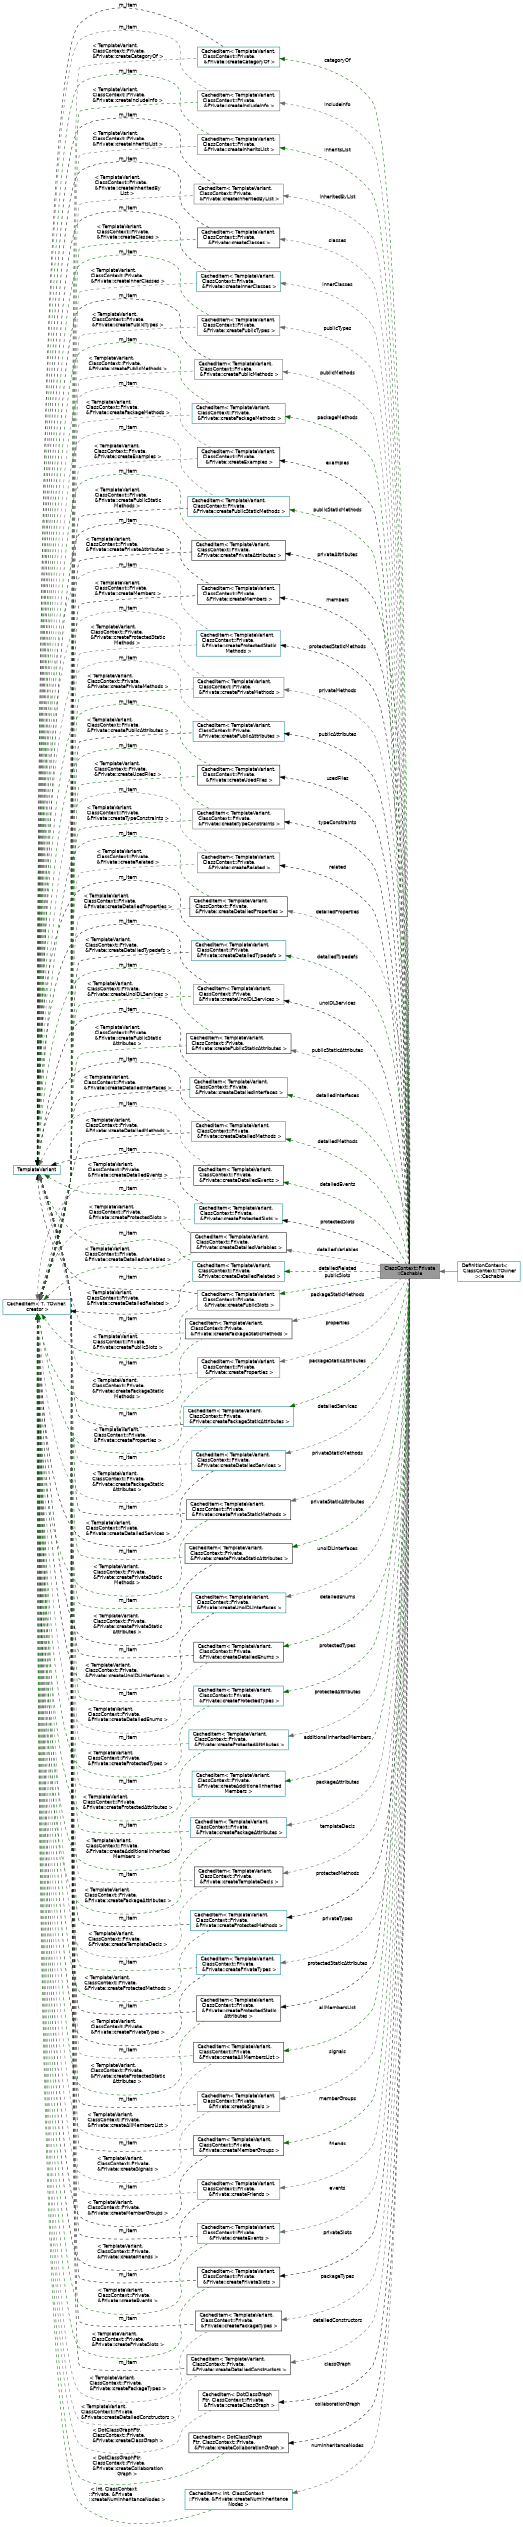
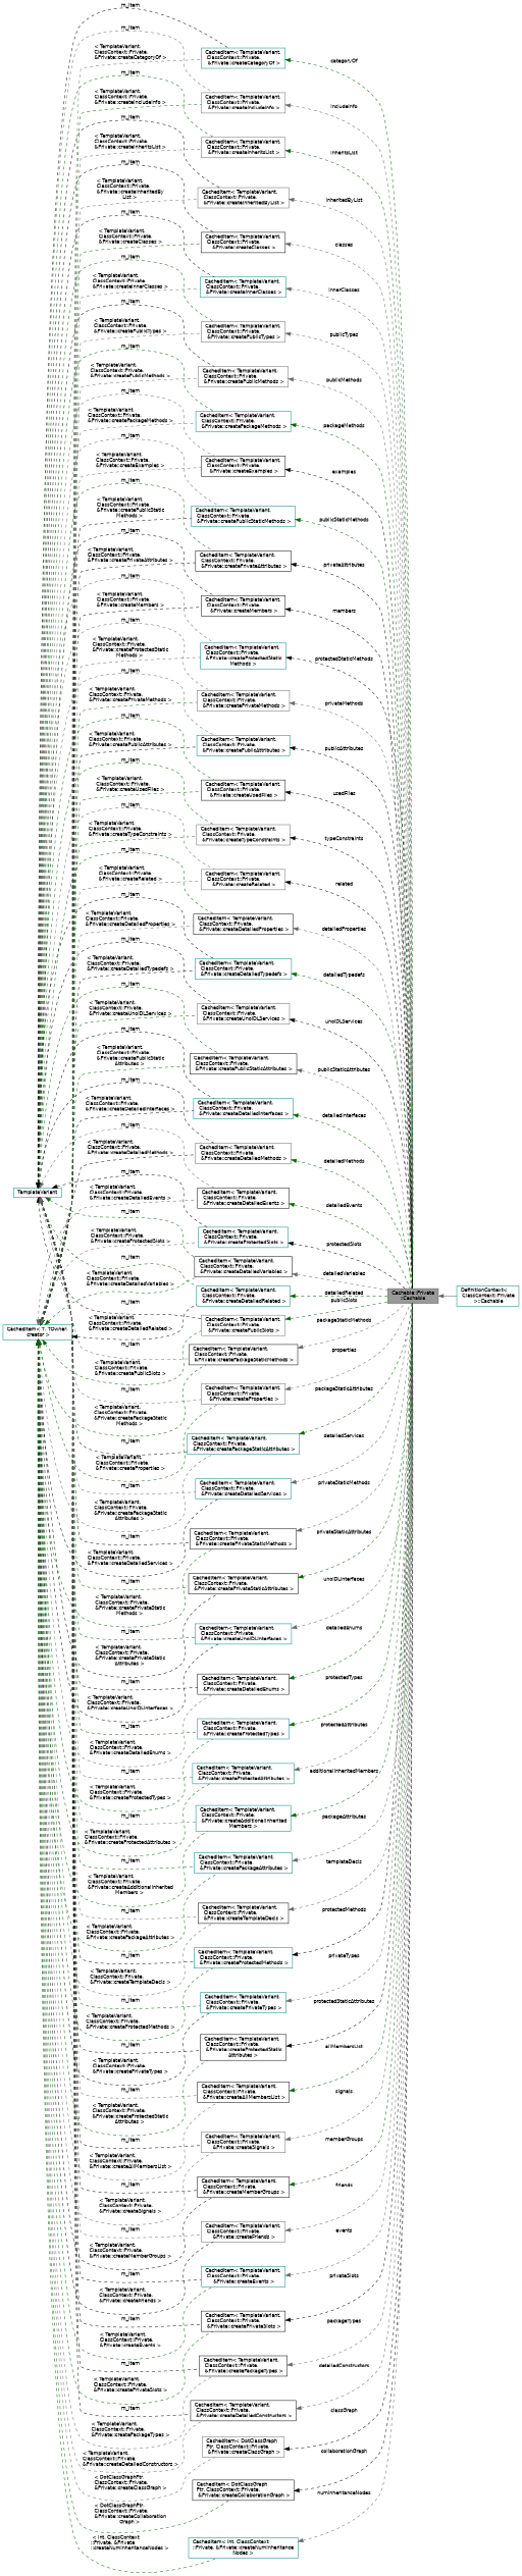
  digraph {
    rankdir=LR
    node [color=teal fillcolor=white fontname=Helvetica fontsize=10 shape=box style=filled]
    edge [color=gray40 dir=back fontname=Helvetica fontsize=10 labelfontname=Helvetica labelfontsize=10 style=dashed]
-   n1 [color=gray40 fillcolor=grey60 fontcolor=black height=0.2 label="ClassContext::Private\l::Cachable" width=0.4]
-   n2 [height=0.2 label="DefinitionContext\<\l ClassContext::TOwner\l \>::Cachable" width=0.4]
+   n1 [color=gray40 fillcolor=grey60 fontcolor=black height=0.2 label="Cachable::Private\l::Cachable" width=0.4]
+   n2 [height=0.2 label="DefinitionContext\<\l ClassContext::Private\l \>::Cachable" width=0.4]
    n3 [color=gray40 height=0.2 label="CachedItem\< TemplateVariant,\l ClassContext::Private,\l &Private::createIncludeInfo \>" width=0.4]
    n4 [height=0.2 label=TemplateVariant width=0.4]
    n5 [color=gray40 height=0.2 label="CachedItem\< TemplateVariant,\l ClassContext::Private,\l &Private::createInheritsList \>" width=0.4]
    n6 [color=gray40 height=0.2 label="CachedItem\< TemplateVariant,\l ClassContext::Private,\l &Private::createInheritedByList \>" width=0.4]
    n7 [color=black height=0.2 label="CachedItem\< TemplateVariant,\l ClassContext::Private,\l &Private::createClasses \>" width=0.4]
    n8 [height=0.2 label="CachedItem\< TemplateVariant,\l ClassContext::Private,\l &Private::createInnerClasses \>" width=0.4]
    n9 [color=gray40 height=0.2 label="CachedItem\< TemplateVariant,\l ClassContext::Private,\l &Private::createPublicTypes \>" width=0.4]
    n10 [color=gray40 height=0.2 label="CachedItem\< TemplateVariant,\l ClassContext::Private,\l &Private::createPublicMethods \>" width=0.4]
    n11 [height=0.2 label="CachedItem\< TemplateVariant,\l ClassContext::Private,\l &Private::createPublicStaticMethods \>" width=0.4]
    n12 [height=0.2 label="CachedItem\< TemplateVariant,\l ClassContext::Private,\l &Private::createPublicAttributes \>" width=0.4]
    n13 [color=black height=0.2 label="CachedItem\< TemplateVariant,\l ClassContext::Private,\l &Private::createPublicStaticAttributes \>" width=0.4]
    n14 [color=gray40 height=0.2 label="CachedItem\< TemplateVariant,\l ClassContext::Private,\l &Private::createPublicSlots \>" width=0.4]
    n15 [height=0.2 label="CachedItem\< TemplateVariant,\l ClassContext::Private,\l &Private::createProtectedTypes \>" width=0.4]
    n16 [height=0.2 label="CachedItem\< TemplateVariant,\l ClassContext::Private,\l &Private::createProtectedMethods \>" width=0.4]
    n17 [height=0.2 label="CachedItem\< TemplateVariant,\l ClassContext::Private,\l &Private::createProtectedStatic\lMethods \>" width=0.4]
    n18 [height=0.2 label="CachedItem\< TemplateVariant,\l ClassContext::Private,\l &Private::createProtectedAttributes \>" width=0.4]
    n19 [color=black height=0.2 label="CachedItem\< TemplateVariant,\l ClassContext::Private,\l &Private::createProtectedStatic\lAttributes \>" width=0.4]
    n20 [height=0.2 label="CachedItem\< TemplateVariant,\l ClassContext::Private,\l &Private::createProtectedSlots \>" width=0.4]
    n21 [height=0.2 label="CachedItem\< TemplateVariant,\l ClassContext::Private,\l &Private::createPrivateTypes \>" width=0.4]
    n22 [color=gray40 height=0.2 label="CachedItem\< TemplateVariant,\l ClassContext::Private,\l &Private::createPrivateMethods \>" width=0.4]
    n23 [color=black height=0.2 label="CachedItem\< TemplateVariant,\l ClassContext::Private,\l &Private::createPrivateStaticMethods \>" width=0.4]
    n24 [color=black height=0.2 label="CachedItem\< TemplateVariant,\l ClassContext::Private,\l &Private::createPrivateAttributes \>" width=0.4]
    n25 [color=black height=0.2 label="CachedItem\< TemplateVariant,\l ClassContext::Private,\l &Private::createPrivateStaticAttributes \>" width=0.4]
    n26 [color=black height=0.2 label="CachedItem\< TemplateVariant,\l ClassContext::Private,\l &Private::createPrivateSlots \>" width=0.4]
    n27 [color=black height=0.2 label="CachedItem\< TemplateVariant,\l ClassContext::Private,\l &Private::createPackageTypes \>" width=0.4]
    n28 [height=0.2 label="CachedItem\< TemplateVariant,\l ClassContext::Private,\l &Private::createPackageMethods \>" width=0.4]
    n29 [color=black height=0.2 label="CachedItem\< TemplateVariant,\l ClassContext::Private,\l &Private::createPackageStaticMethods \>" width=0.4]
    n30 [height=0.2 label="CachedItem\< TemplateVariant,\l ClassContext::Private,\l &Private::createPackageAttributes \>" width=0.4]
    n31 [height=0.2 label="CachedItem\< TemplateVariant,\l ClassContext::Private,\l &Private::createPackageStaticAttributes \>" width=0.4]
    n32 [color=gray40 height=0.2 label="CachedItem\< TemplateVariant,\l ClassContext::Private,\l &Private::createUnoIDLServices \>" width=0.4]
    n33 [height=0.2 label="CachedItem\< TemplateVariant,\l ClassContext::Private,\l &Private::createUnoIDLInterfaces \>" width=0.4]
    n34 [color=gray40 height=0.2 label="CachedItem\< TemplateVariant,\l ClassContext::Private,\l &Private::createSignals \>" width=0.4]
    n35 [color=gray40 height=0.2 label="CachedItem\< TemplateVariant,\l ClassContext::Private,\l &Private::createProperties \>" width=0.4]
    n36 [height=0.2 label="CachedItem\< TemplateVariant,\l ClassContext::Private,\l &Private::createEvents \>" width=0.4]
    n37 [color=gray40 height=0.2 label="CachedItem\< TemplateVariant,\l ClassContext::Private,\l &Private::createFriends \>" width=0.4]
    n38 [color=gray40 height=0.2 label="CachedItem\< TemplateVariant,\l ClassContext::Private,\l &Private::createRelated \>" width=0.4]
    n39 [height=0.2 label="CachedItem\< TemplateVariant,\l ClassContext::Private,\l &Private::createDetailedTypedefs \>" width=0.4]
    n40 [color=black height=0.2 label="CachedItem\< TemplateVariant,\l ClassContext::Private,\l &Private::createDetailedEnums \>" width=0.4]
    n41 [height=0.2 label="CachedItem\< TemplateVariant,\l ClassContext::Private,\l &Private::createDetailedServices \>" width=0.4]
    n42 [height=0.2 label="CachedItem\< TemplateVariant,\l ClassContext::Private,\l &Private::createDetailedInterfaces \>" width=0.4]
    n43 [color=black height=0.2 label="CachedItem\< TemplateVariant,\l ClassContext::Private,\l &Private::createDetailedConstructors \>" width=0.4]
    n44 [color=gray40 height=0.2 label="CachedItem\< TemplateVariant,\l ClassContext::Private,\l &Private::createDetailedMethods \>" width=0.4]
    n45 [height=0.2 label="CachedItem\< TemplateVariant,\l ClassContext::Private,\l &Private::createDetailedRelated \>" width=0.4]
    n46 [color=black height=0.2 label="CachedItem\< TemplateVariant,\l ClassContext::Private,\l &Private::createDetailedVariables \>" width=0.4]
    n47 [color=black height=0.2 label="CachedItem\< TemplateVariant,\l ClassContext::Private,\l &Private::createDetailedProperties \>" width=0.4]
    n48 [color=black height=0.2 label="CachedItem\< TemplateVariant,\l ClassContext::Private,\l &Private::createDetailedEvents \>" width=0.4]
    n49 [color=black height=0.2 label="CachedItem\< TemplateVariant,\l ClassContext::Private,\l &Private::createMemberGroups \>" width=0.4]
    n50 [color=black height=0.2 label="CachedItem\< TemplateVariant,\l ClassContext::Private,\l &Private::createAllMembersList \>" width=0.4]
    n51 [color=gray40 height=0.2 label="CachedItem\< TemplateVariant,\l ClassContext::Private,\l &Private::createTypeConstraints \>" width=0.4]
    n52 [color=black height=0.2 label="CachedItem\< TemplateVariant,\l ClassContext::Private,\l &Private::createExamples \>" width=0.4]
    n53 [color=black height=0.2 label="CachedItem\< TemplateVariant,\l ClassContext::Private,\l &Private::createTemplateDecls \>" width=0.4]
    n54 [height=0.2 label="CachedItem\< TemplateVariant,\l ClassContext::Private,\l &Private::createAdditionalInherited\lMembers \>" width=0.4]
    n55 [color=black height=0.2 label="CachedItem\< TemplateVariant,\l ClassContext::Private,\l &Private::createMembers \>" width=0.4]
    n56 [color=black height=0.2 label="CachedItem\< TemplateVariant,\l ClassContext::Private,\l &Private::createUsedFiles \>" width=0.4]
    n57 [height=0.2 label="CachedItem\< TemplateVariant,\l ClassContext::Private,\l &Private::createCategoryOf \>" width=0.4]
    n58 [height=0.2 label="CachedItem\< T, TOwner,\l creator \>" width=0.4]
    n59 [color=gray40 height=0.2 label="CachedItem\< DotClassGraph\lPtr, ClassContext::Private,\l &Private::createClassGraph \>" width=0.4]
    n60 [color=black height=0.2 label="CachedItem\< DotClassGraph\lPtr, ClassContext::Private,\l &Private::createCollaborationGraph \>" width=0.4]
    n61 [height=0.2 label="CachedItem\< int, ClassContext\l::Private, &Private::createNumInheritance\lNodes \>" width=0.4]
    n1 -> n2 [style=solid]
    n3 -> n1 [label=" includeInfo"]
    n4 -> n3 [label=" m_item"]
    n4 -> n5 [color=darkgreen label=" m_item"]
    n4 -> n6 [color=black label=" m_item"]
    n4 -> n7 [color=black label=" m_item"]
    n4 -> n8 [color=black label=" m_item"]
    n4 -> n9 [color=darkgreen label=" m_item"]
    n4 -> n10 [color=black label=" m_item"]
    n4 -> n11 [label=" m_item"]
    n4 -> n12 [label=" m_item"]
    n4 -> n13 [color=darkgreen label=" m_item"]
    n4 -> n14 [color=black label=" m_item"]
    n4 -> n15 [color=darkgreen label=" m_item"]
    n4 -> n16 [color=black label=" m_item"]
    n4 -> n17 [label=" m_item"]
    n4 -> n18 [label=" m_item"]
    n4 -> n19 [color=black label=" m_item"]
    n4 -> n20 [color=black label=" m_item"]
    n4 -> n21 [color=darkgreen label=" m_item"]
    n4 -> n22 [label=" m_item"]
    n4 -> n23 [color=black label=" m_item"]
    n4 -> n24 [color=darkgreen label=" m_item"]
    n4 -> n25 [color=darkgreen label=" m_item"]
    n4 -> n26 [color=black label=" m_item"]
    n4 -> n27 [color=black label=" m_item"]
    n4 -> n28 [color=darkgreen label=" m_item"]
    n4 -> n29 [label=" m_item"]
    n4 -> n30 [color=darkgreen label=" m_item"]
    n4 -> n31 [color=black label=" m_item"]
    n4 -> n32 [color=black label=" m_item"]
    n4 -> n33 [color=darkgreen label=" m_item"]
    n4 -> n34 [color=black label=" m_item"]
    n4 -> n35 [label=" m_item"]
    n4 -> n36 [color=black label=" m_item"]
    n4 -> n37 [label=" m_item"]
    n4 -> n38 [label=" m_item"]
    n4 -> n39 [color=black label=" m_item"]
    n4 -> n40 [color=black label=" m_item"]
    n4 -> n41 [label=" m_item"]
    n4 -> n42 [color=black label=" m_item"]
    n4 -> n43 [color=black label=" m_item"]
    n4 -> n44 [color=black label=" m_item"]
    n4 -> n45 [color=darkgreen label=" m_item"]
    n4 -> n46 [color=darkgreen label=" m_item"]
    n4 -> n47 [color=darkgreen label=" m_item"]
    n4 -> n48 [label=" m_item"]
    n4 -> n49 [color=black label=" m_item"]
    n4 -> n50 [label=" m_item"]
    n4 -> n51 [color=darkgreen label=" m_item"]
    n4 -> n52 [label=" m_item"]
    n4 -> n53 [label=" m_item"]
    n4 -> n54 [label=" m_item"]
    n4 -> n55 [color=black label=" m_item"]
    n4 -> n56 [color=darkgreen label=" m_item"]
    n4 -> n57 [color=black label=" m_item"]
    n5 -> n1 [color=darkgreen label=" inheritsList"]
    n6 -> n1 [label=" inheritedByList"]
    n7 -> n1 [label=" classes"]
    n8 -> n1 [label=" innerClasses"]
    n9 -> n1 [label=" publicTypes"]
    n10 -> n1 [label=" publicMethods"]
    n11 -> n1 [color=darkgreen label=" publicStaticMethods"]
    n12 -> n1 [color=black label=" publicAttributes"]
    n13 -> n1 [label=" publicStaticAttributes"]
    n14 -> n1 [color=darkgreen label=" publicSlots"]
    n15 -> n1 [color=darkgreen label=" protectedTypes"]
    n16 -> n1 [color=black label=" protectedMethods"]
    n17 -> n1 [color=black label=" protectedStaticMethods"]
    n18 -> n1 [label=" protectedAttributes"]
    n19 -> n1 [color=black label=" protectedStaticAttributes"]
    n20 -> n1 [color=black label=" protectedSlots"]
    n21 -> n1 [label=" privateTypes"]
    n22 -> n1 [label=" privateMethods"]
    n23 -> n1 [label=" privateStaticMethods"]
    n24 -> n1 [color=black label=" privateAttributes"]
    n25 -> n1 [color=darkgreen label=" privateStaticAttributes"]
    n26 -> n1 [color=black label=" privateSlots"]
    n27 -> n1 [label=" packageTypes"]
    n28 -> n1 [color=darkgreen label=" packageMethods"]
    n29 -> n1 [label=" packageStaticMethods"]
    n30 -> n1 [label=" packageAttributes"]
    n31 -> n1 [color=darkgreen label=" packageStaticAttributes"]
    n32 -> n1 [color=black label=" unoIDLServices"]
    n33 -> n1 [label=" unoIDLInterfaces"]
    n34 -> n1 [label=" signals"]
    n35 -> n1 [label=" properties"]
    n36 -> n1 [label=" events"]
    n37 -> n1 [label=" friends"]
    n38 -> n1 [color=black label=" related"]
    n39 -> n1 [color=darkgreen label=" detailedTypedefs"]
    n40 -> n1 [color=darkgreen label=" detailedEnums"]
    n41 -> n1 [label=" detailedServices"]
    n42 -> n1 [color=darkgreen label=" detailedInterfaces"]
    n43 -> n1 [label=" detailedConstructors"]
    n44 -> n1 [color=darkgreen label=" detailedMethods"]
    n45 -> n1 [color=darkgreen label=" detailedRelated"]
    n46 -> n1 [label=" detailedVariables"]
    n47 -> n1 [label=" detailedProperties"]
    n48 -> n1 [color=darkgreen label=" detailedEvents"]
    n49 -> n1 [color=darkgreen label=" memberGroups"]
    n50 -> n1 [color=darkgreen label=" allMembersList"]
    n51 -> n1 [color=black label=" typeConstraints"]
    n52 -> n1 [color=black label=" examples"]
    n53 -> n1 [label=" templateDecls"]
    n54 -> n1 [color=darkgreen label=" additionalInheritedMembers"]
    n55 -> n1 [color=black label=" members"]
    n56 -> n1 [color=black label=" usedFiles"]
    n57 -> n1 [color=darkgreen label=" categoryOf"]
    n58 -> n3 [color=darkgreen label=" \< TemplateVariant,\l ClassContext::Private,\l &Private::createIncludeInfo \>"]
    n58 -> n5 [label=" \< TemplateVariant,\l ClassContext::Private,\l &Private::createInheritsList \>"]
    n58 -> n6 [label=" \< TemplateVariant,\l ClassContext::Private,\l &Private::createInheritedBy\lList \>"]
    n58 -> n7 [color=darkgreen label=" \< TemplateVariant,\l ClassContext::Private,\l &Private::createClasses \>"]
    n58 -> n8 [label=" \< TemplateVariant,\l ClassContext::Private,\l &Private::createInnerClasses \>"]
    n58 -> n9 [label=" \< TemplateVariant,\l ClassContext::Private,\l &Private::createPublicTypes \>"]
    n58 -> n10 [label=" \< TemplateVariant,\l ClassContext::Private,\l &Private::createPublicMethods \>"]
    n58 -> n11 [color=black label=" \< TemplateVariant,\l ClassContext::Private,\l &Private::createPublicStatic\lMethods \>"]
    n58 -> n12 [color=black label=" \< TemplateVariant,\l ClassContext::Private,\l &Private::createPublicAttributes \>"]
    n58 -> n13 [color=darkgreen label=" \< TemplateVariant,\l ClassContext::Private,\l &Private::createPublicStatic\lAttributes \>"]
    n58 -> n14 [color=darkgreen label=" \< TemplateVariant,\l ClassContext::Private,\l &Private::createPublicSlots \>"]
    n58 -> n15 [color=darkgreen label=" \< TemplateVariant,\l ClassContext::Private,\l &Private::createProtectedTypes \>"]
    n58 -> n16 [color=darkgreen label=" \< TemplateVariant,\l ClassContext::Private,\l &Private::createProtectedMethods \>"]
    n58 -> n17 [label=" \< TemplateVariant,\l ClassContext::Private,\l &Private::createProtectedStatic\lMethods \>"]
    n58 -> n18 [color=darkgreen label=" \< TemplateVariant,\l ClassContext::Private,\l &Private::createProtectedAttributes \>"]
    n58 -> n19 [color=darkgreen label=" \< TemplateVariant,\l ClassContext::Private,\l &Private::createProtectedStatic\lAttributes \>"]
    n58 -> n20 [label=" \< TemplateVariant,\l ClassContext::Private,\l &Private::createProtectedSlots \>"]
    n58 -> n21 [color=black label=" \< TemplateVariant,\l ClassContext::Private,\l &Private::createPrivateTypes \>"]
    n58 -> n22 [color=darkgreen label=" \< TemplateVariant,\l ClassContext::Private,\l &Private::createPrivateMethods \>"]
    n58 -> n23 [color=darkgreen label=" \< TemplateVariant,\l ClassContext::Private,\l &Private::createPrivateStatic\lMethods \>"]
    n58 -> n24 [color=black label=" \< TemplateVariant,\l ClassContext::Private,\l &Private::createPrivateAttributes \>"]
    n58 -> n25 [color=black label=" \< TemplateVariant,\l ClassContext::Private,\l &Private::createPrivateStatic\lAttributes \>"]
    n58 -> n26 [color=darkgreen label=" \< TemplateVariant,\l ClassContext::Private,\l &Private::createPrivateSlots \>"]
    n58 -> n27 [label=" \< TemplateVariant,\l ClassContext::Private,\l &Private::createPackageTypes \>"]
    n58 -> n28 [label=" \< TemplateVariant,\l ClassContext::Private,\l &Private::createPackageMethods \>"]
    n58 -> n29 [color=darkgreen label=" \< TemplateVariant,\l ClassContext::Private,\l &Private::createPackageStatic\lMethods \>"]
    n58 -> n30 [color=darkgreen label=" \< TemplateVariant,\l ClassContext::Private,\l &Private::createPackageAttributes \>"]
    n58 -> n31 [label=" \< TemplateVariant,\l ClassContext::Private,\l &Private::createPackageStatic\lAttributes \>"]
    n58 -> n32 [color=darkgreen label=" \< TemplateVariant,\l ClassContext::Private,\l &Private::createUnoIDLServices \>"]
    n58 -> n33 [color=black label=" \< TemplateVariant,\l ClassContext::Private,\l &Private::createUnoIDLInterfaces \>"]
    n58 -> n34 [label=" \< TemplateVariant,\l ClassContext::Private,\l &Private::createSignals \>"]
    n58 -> n35 [color=darkgreen label=" \< TemplateVariant,\l ClassContext::Private,\l &Private::createProperties \>"]
    n58 -> n36 [color=darkgreen label=" \< TemplateVariant,\l ClassContext::Private,\l &Private::createEvents \>"]
    n58 -> n37 [color=black label=" \< TemplateVariant,\l ClassContext::Private,\l &Private::createFriends \>"]
    n58 -> n38 [label=" \< TemplateVariant,\l ClassContext::Private,\l &Private::createRelated \>"]
    n58 -> n39 [color=black label=" \< TemplateVariant,\l ClassContext::Private,\l &Private::createDetailedTypedefs \>"]
    n58 -> n40 [label=" \< TemplateVariant,\l ClassContext::Private,\l &Private::createDetailedEnums \>"]
    n58 -> n41 [color=black label=" \< TemplateVariant,\l ClassContext::Private,\l &Private::createDetailedServices \>"]
    n58 -> n42 [color=black label=" \< TemplateVariant,\l ClassContext::Private,\l &Private::createDetailedInterfaces \>"]
    n58 -> n43 [label=" \< TemplateVariant,\l ClassContext::Private,\l &Private::createDetailedConstructors \>"]
    n58 -> n44 [color=black label=" \< TemplateVariant,\l ClassContext::Private,\l &Private::createDetailedMethods \>"]
    n58 -> n45 [color=black label=" \< TemplateVariant,\l ClassContext::Private,\l &Private::createDetailedRelated \>"]
    n58 -> n46 [color=darkgreen label=" \< TemplateVariant,\l ClassContext::Private,\l &Private::createDetailedVariables \>"]
    n58 -> n47 [label=" \< TemplateVariant,\l ClassContext::Private,\l &Private::createDetailedProperties \>"]
    n58 -> n48 [label=" \< TemplateVariant,\l ClassContext::Private,\l &Private::createDetailedEvents \>"]
    n58 -> n49 [color=black label=" \< TemplateVariant,\l ClassContext::Private,\l &Private::createMemberGroups \>"]
    n58 -> n50 [label=" \< TemplateVariant,\l ClassContext::Private,\l &Private::createAllMembersList \>"]
    n58 -> n51 [color=darkgreen label=" \< TemplateVariant,\l ClassContext::Private,\l &Private::createTypeConstraints \>"]
    n58 -> n52 [label=" \< TemplateVariant,\l ClassContext::Private,\l &Private::createExamples \>"]
    n58 -> n53 [label=" \< TemplateVariant,\l ClassContext::Private,\l &Private::createTemplateDecls \>"]
    n58 -> n54 [color=darkgreen label=" \< TemplateVariant,\l ClassContext::Private,\l &Private::createAdditionalInherited\lMembers \>"]
    n58 -> n55 [color=black label=" \< TemplateVariant,\l ClassContext::Private,\l &Private::createMembers \>"]
    n58 -> n56 [color=darkgreen label=" \< TemplateVariant,\l ClassContext::Private,\l &Private::createUsedFiles \>"]
    n58 -> n57 [label=" \< TemplateVariant,\l ClassContext::Private,\l &Private::createCategoryOf \>"]
    n58 -> n59 [label=" \< DotClassGraphPtr,\l ClassContext::Private,\l &Private::createClassGraph \>"]
    n58 -> n60 [color=darkgreen label=" \< DotClassGraphPtr,\l ClassContext::Private,\l &Private::createCollaboration\lGraph \>"]
    n58 -> n61 [color=darkgreen label=" \< int, ClassContext\l::Private, &Private\l::createNumInheritanceNodes \>"]
    n59 -> n1 [color=black label=" classGraph"]
    n60 -> n1 [color=black label=" collaborationGraph"]
    n61 -> n1 [label=" numInheritanceNodes"]
  }
